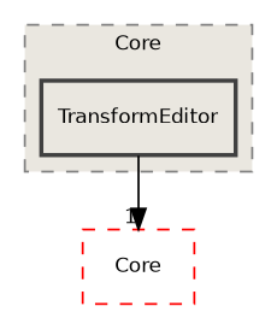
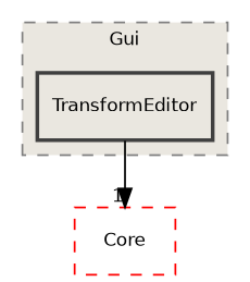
  digraph {
    compound=true
    node [fillcolor="#eae7e0" fontname=Helvetica fontsize=10 shape=box]
    n1 [color=grey25 label=TransformEditor style="filled,bold,"]
    n2 [color=red label=Core style="dashed,"]
    subgraph cluster_1 {
      bgcolor="#eae7e0"
      fontname=Helvetica
      fontsize=10
-     label=Core
+     label=Gui
      pencolor=grey50
      style="filled,dashed,"
      n1
    }
    n1 -> n2 [fontname=Helvetica fontsize=10 headlabel=1 labeldistance=1.5 labelfontname=Helvetica labelfontsize=10]
  }
